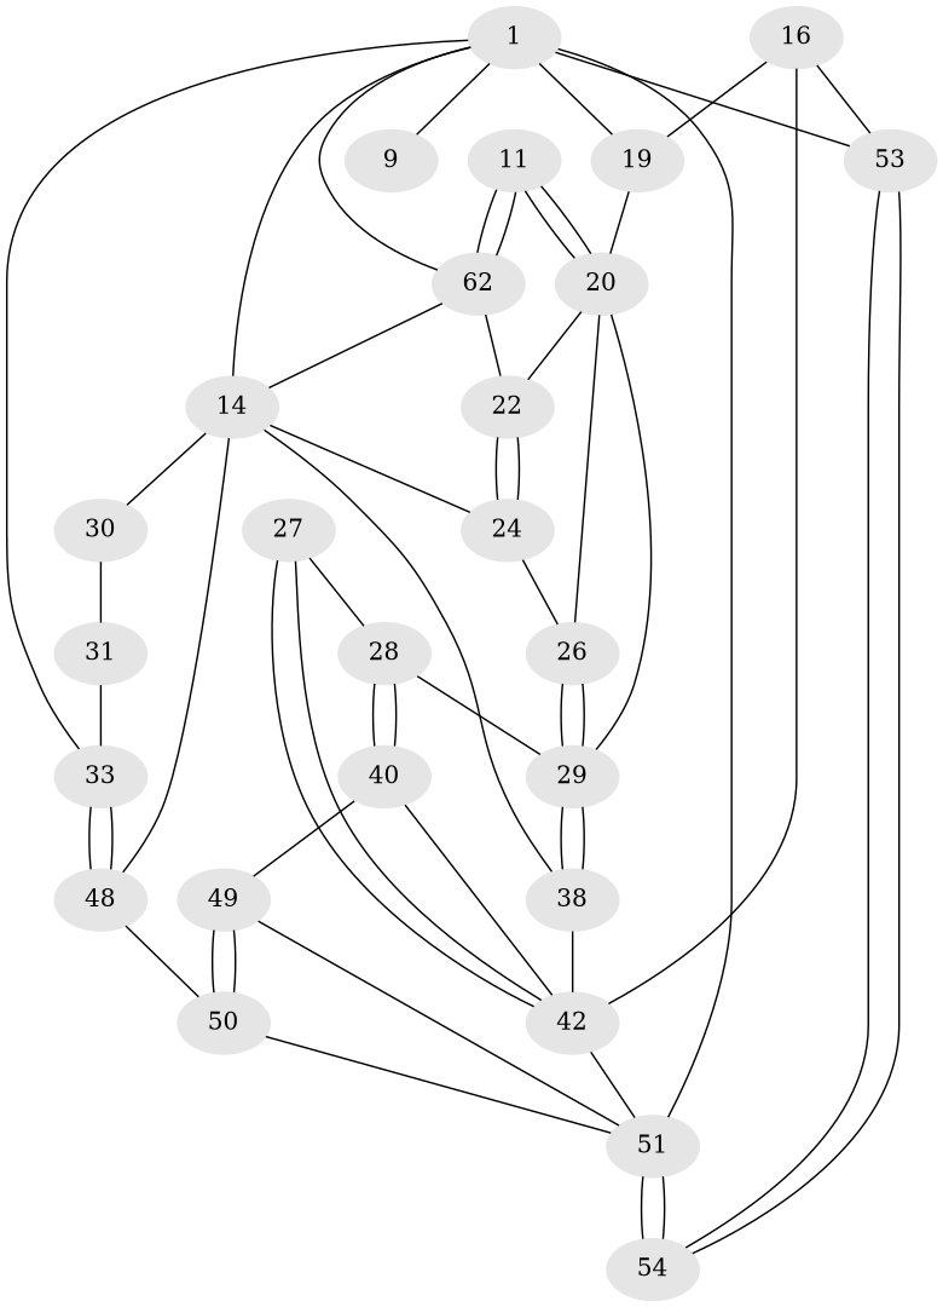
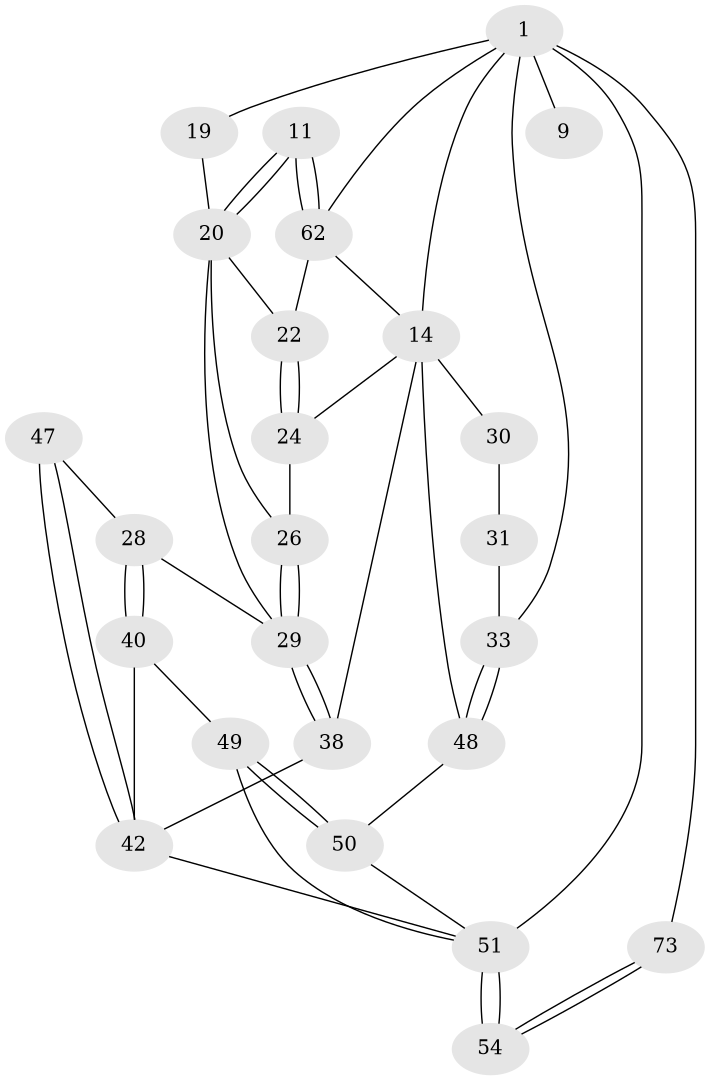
  graph {
    node [color=gray90 style=filled]
    1 [super="+7+2"]
    9
    n3 [label=62 super="+13"]
    14 [super="+25+15"]
    19
    33
    51 [super="+52"]
-   53
+   53 [label=73]
    22
    24
    30
    38
    48
-   16 [super="+37+17"]
    42 [super="+43"]
    20 [super="+21+23"]
    54
    11
    26
    29
    31 [super="+32"]
    50
-   27
+   27 [label=47]
    28
    40 [super="+41"]
    49
    1 -- 9
    1 -- n3
    1 -- 14
    1 -- 19
    1 -- 33
    1 -- 51
    1 -- 53 [weight=2]
    n3 -- 14
    n3 -- 22
    14 -- 24
    14 -- 30 [weight=2]
    14 -- 38
    14 -- 48
    19 -- 20
    33 -- 48
    33 -- 48
    51 -- 54 [weight=2]
    51 -- 54
    53 -- 54
    53 -- 54
    22 -- 24
    22 -- 24
    24 -- 26
    30 -- 31
    38 -- 42
    48 -- 50
-   16 -- 19
-   16 -- 53
-   16 -- 42 [weight=2]
    42 -- 51
    20 -- 22
    20 -- 26
    20 -- 29
    11 -- n3
    11 -- n3
    11 -- 20
    11 -- 20
    26 -- 29
    26 -- 29
    29 -- 38
    29 -- 38
    31 -- 33
    50 -- 51
    27 -- 42
    27 -- 42
    27 -- 28
    28 -- 29
    28 -- 40
    28 -- 40
    40 -- 42
    40 -- 49
    49 -- 51
    49 -- 50
    49 -- 50
  }
